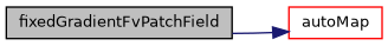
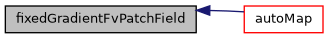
  digraph {
    rankdir=LR
    node [fontname=Helvetica fontsize=10 shape=record]
    n1 [color=black fillcolor=grey75 fontcolor=black height=0.2 label=fixedGradientFvPatchField style=filled width=0.4]
    n2 [color=red height=0.2 label=autoMap width=0.4]
-   n1 -> n2 [color=midnightblue fontname=Helvetica fontsize=10 labelfontname=Helvetica labelfontsize=10 style=solid]
+   n2 -> n1 [color=midnightblue fontname=Helvetica fontsize=10 labelfontname=Helvetica labelfontsize=10 style=solid]
  }
